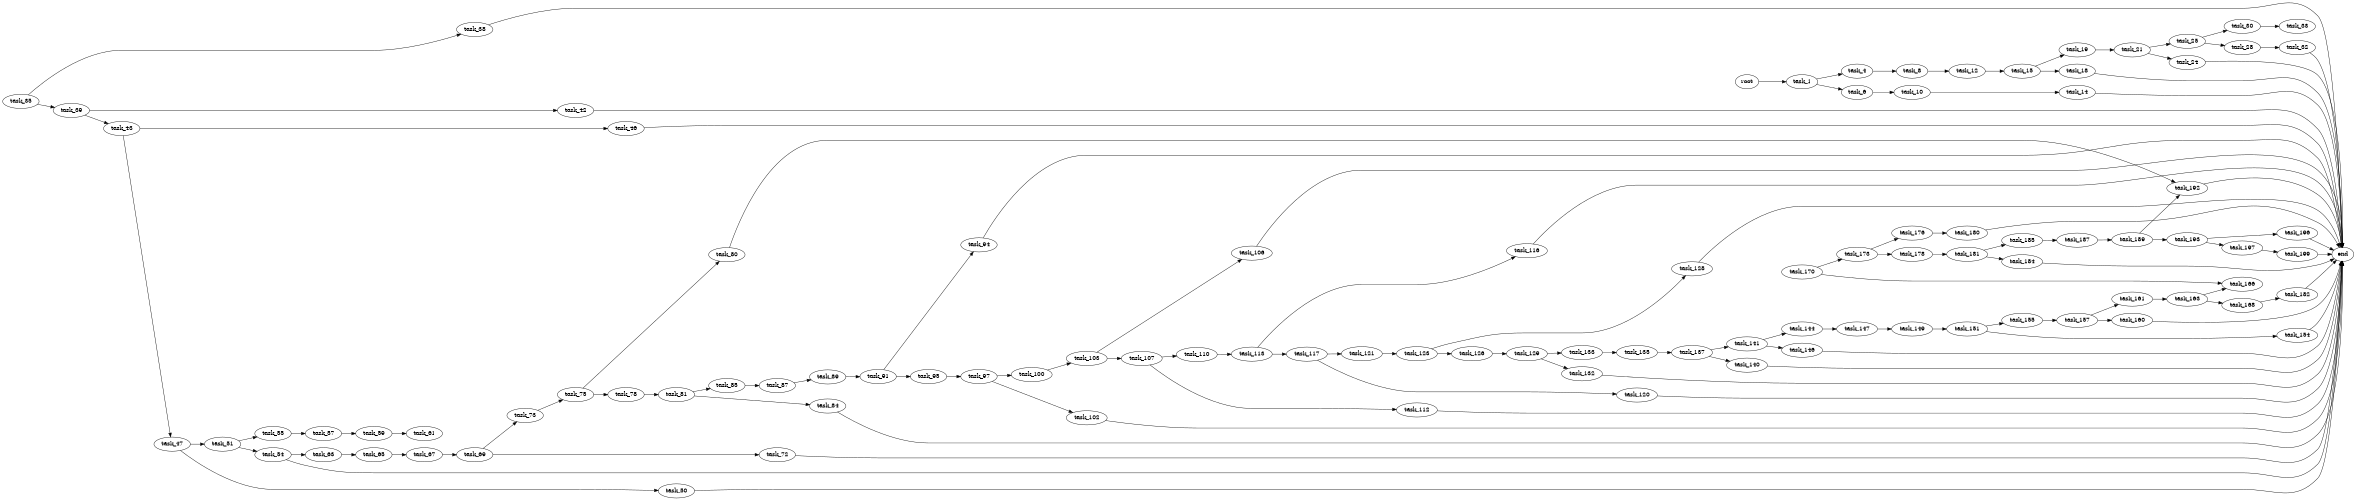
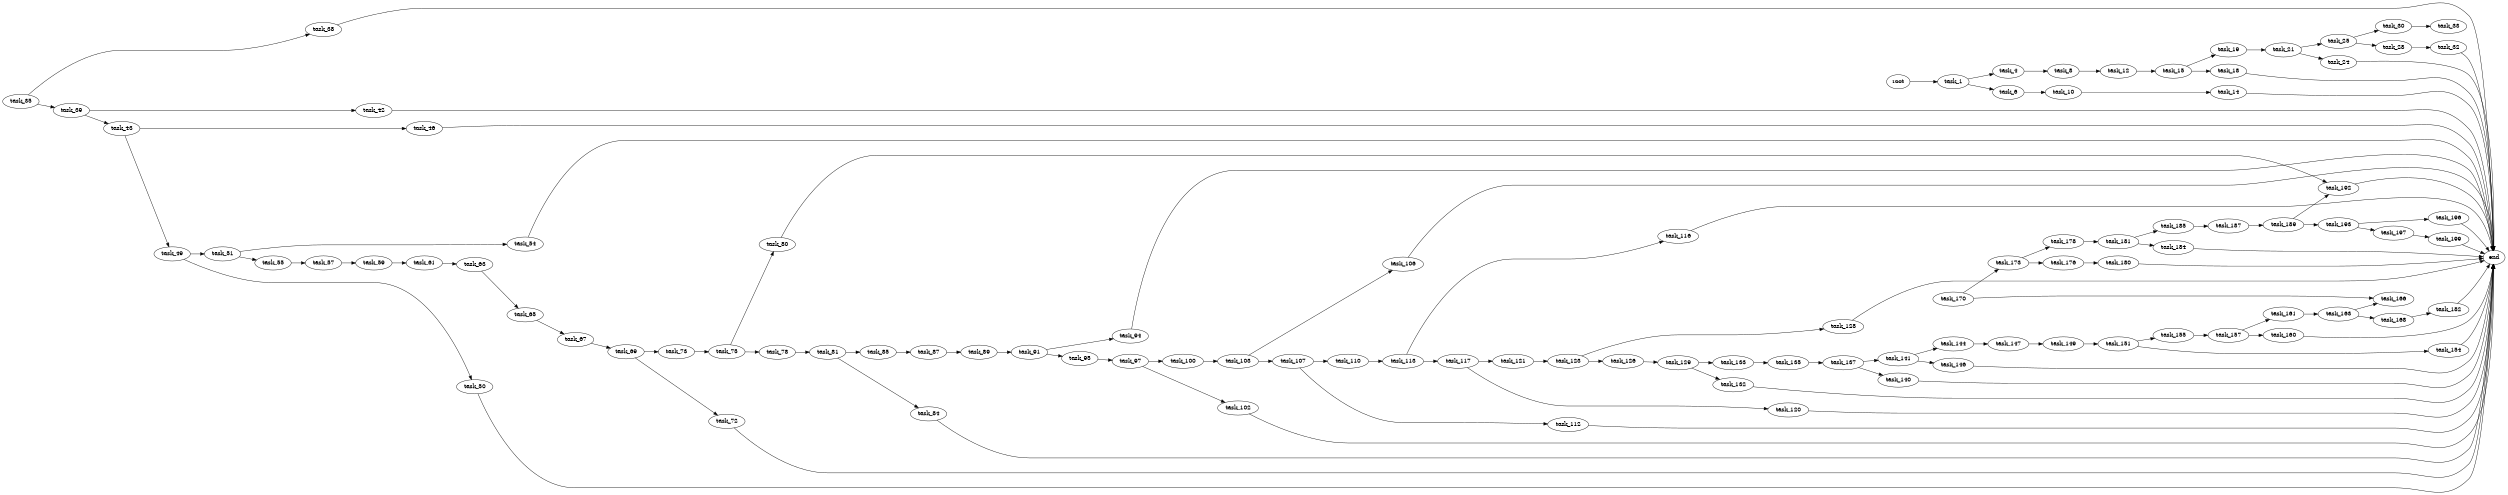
  digraph {
    rankdir=LR
    root
    task_1
    task_4
    task_6
    task_8
    task_10
    task_12
    task_14
    task_15
    end
    task_18
    task_19
    task_21
    task_24
    task_25
    task_28
    task_30
    task_32
    task_33
    task_35
    task_38
    task_39
    task_42
    task_43
    task_46
-   task_47
+   task_47 [label=task_49]
    task_50
    task_51
    task_54
    task_55
    task_57
    task_59
    task_61
    task_63
    task_65
    task_67
    task_69
    task_72
    task_73
    task_75
    task_78
    task_80
    task_81
    task_192
    task_84
    task_85
    task_87
    task_89
    task_91
    task_94
    task_95
    task_97
    task_100
    task_102
    task_103
    task_106
    task_107
    task_110
    task_112
    task_113
    task_116
    task_117
    task_120
    task_121
    task_123
    task_126
    task_128
    task_129
    task_132
    task_133
    task_135
    task_137
    task_140
    task_141
    task_144
    task_146
    task_147
    task_149
    task_151
    task_154
    task_155
    task_157
    task_160
    task_161
    task_163
    task_166
    task_168
    n88 [label=task_182]
    task_170
    task_173
    task_176
    task_178
    task_180
    task_181
    task_184
    task_185
    task_187
    task_189
    task_193
    task_196
    task_197
    task_199
    root -> task_1
    task_1 -> task_4
    task_1 -> task_6
    task_4 -> task_8
    task_6 -> task_10
    task_8 -> task_12
    task_10 -> task_14
    task_12 -> task_15
    task_14 -> end
    task_15 -> task_18
    task_15 -> task_19
    task_18 -> end
    task_19 -> task_21
    task_21 -> task_24
    task_21 -> task_25
    task_24 -> end
    task_25 -> task_28
    task_25 -> task_30
    task_28 -> task_32
    task_30 -> task_33
    task_32 -> end
    task_35 -> task_38
    task_35 -> task_39
    task_38 -> end
    task_39 -> task_42
    task_39 -> task_43
    task_42 -> end
    task_43 -> task_46
    task_43 -> task_47
    task_46 -> end
    task_47 -> task_50
    task_47 -> task_51
    task_50 -> end
    task_51 -> task_54
    task_51 -> task_55
    task_54 -> end
    task_55 -> task_57
    task_57 -> task_59
    task_59 -> task_61
-   task_54 -> task_63
+   task_61 -> task_63
    task_63 -> task_65
    task_65 -> task_67
    task_67 -> task_69
    task_69 -> task_72
    task_69 -> task_73
    task_72 -> end
    task_73 -> task_75
    task_75 -> task_78
    task_75 -> task_80
    task_78 -> task_81
    task_80 -> task_192
    task_81 -> task_84
    task_81 -> task_85
    task_192 -> end
    task_84 -> end
    task_85 -> task_87
    task_87 -> task_89
    task_89 -> task_91
    task_91 -> task_94
    task_91 -> task_95
    task_94 -> end
    task_95 -> task_97
    task_97 -> task_100
    task_97 -> task_102
    task_100 -> task_103
    task_102 -> end
    task_103 -> task_106
    task_103 -> task_107
    task_106 -> end
    task_107 -> task_110
    task_107 -> task_112
    task_110 -> task_113
    task_112 -> end
    task_113 -> task_116
    task_113 -> task_117
    task_116 -> end
    task_117 -> task_120
    task_117 -> task_121
    task_120 -> end
    task_121 -> task_123
    task_123 -> task_126
    task_123 -> task_128
    task_126 -> task_129
    task_128 -> end
    task_129 -> task_132
    task_129 -> task_133
    task_132 -> end
    task_133 -> task_135
    task_135 -> task_137
    task_137 -> task_140
    task_137 -> task_141
    task_140 -> end
    task_141 -> task_144
    task_141 -> task_146
    task_144 -> task_147
    task_146 -> end
    task_147 -> task_149
    task_149 -> task_151
    task_151 -> task_154
    task_151 -> task_155
    task_154 -> end
    task_155 -> task_157
    task_157 -> task_160
    task_157 -> task_161
    task_160 -> end
    task_161 -> task_163
    task_163 -> task_166
    task_163 -> task_168
    task_168 -> n88
    n88 -> end
    task_170 -> task_166
    task_170 -> task_173
    task_173 -> task_176
    task_173 -> task_178
    task_176 -> task_180
    task_178 -> task_181
    task_180 -> end
    task_181 -> task_184
    task_181 -> task_185
    task_184 -> end
    task_185 -> task_187
    task_187 -> task_189
    task_189 -> task_192
    task_189 -> task_193
    task_193 -> task_196
    task_193 -> task_197
    task_196 -> end
    task_197 -> task_199
    task_199 -> end
  }
